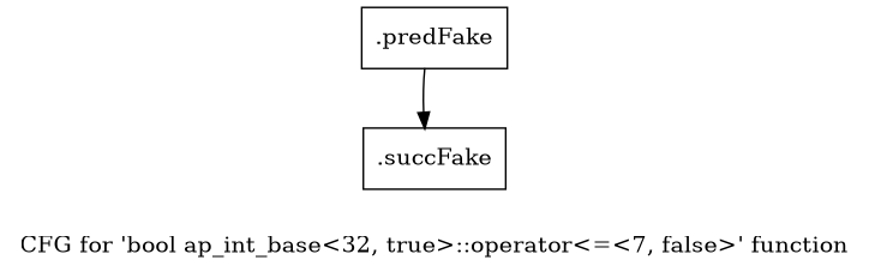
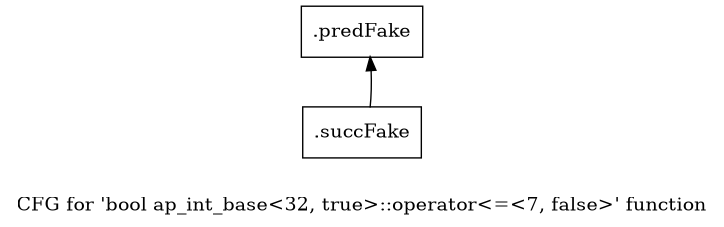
  digraph {
    label="CFG for 'bool ap_int_base\<32, true\>::operator\<=\<7, false\>' function"
    node [shape=record]
    n1 [label="{.predFake}"]
    n2 [filename="/mnt/xilinx/Vitis_HLS/2021.2/include/ap_int_base.h" label="{.succFake}" linenumber=1084]
-   n1 -> n2 [execusionnum=540 filename="/mnt/xilinx/Vitis_HLS/2021.2/include/ap_int_base.h"]
+   n2 -> n1 [execusionnum=540 filename="/mnt/xilinx/Vitis_HLS/2021.2/include/ap_int_base.h"]
  }
